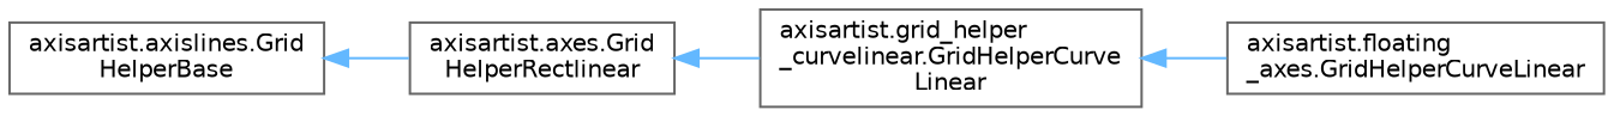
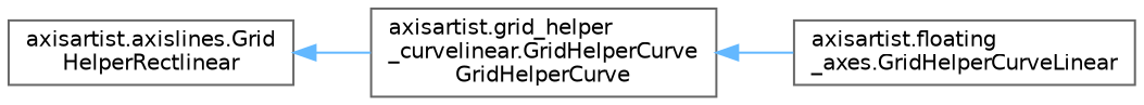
  digraph {
    rankdir=LR
    node [color=grey40 fillcolor=white fontname=Helvetica fontsize=10 shape=box style=filled]
    edge [color=steelblue1 dir=back fontname=Helvetica fontsize=10 labelfontname=Helvetica labelfontsize=10 style=solid]
-   n1 [height=0.2 label="axisartist.axislines.Grid\lHelperBase" width=0.4]
-   n2 [height=0.2 label="axisartist.axes.Grid\lHelperRectlinear" width=0.4]
-   n3 [height=0.2 label="axisartist.grid_helper\l_curvelinear.GridHelperCurve\lLinear" width=0.4]
+   n2 [height=0.2 label="axisartist.axislines.Grid\lHelperRectlinear" width=0.4]
+   n3 [height=0.2 label="axisartist.grid_helper\l_curvelinear.GridHelperCurve\lGridHelperCurve" width=0.4]
    n4 [height=0.2 label="axisartist.floating\l_axes.GridHelperCurveLinear" width=0.4]
-   n1 -> n2
    n2 -> n3
    n3 -> n4
  }
